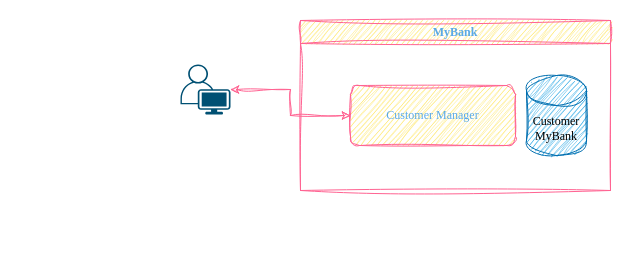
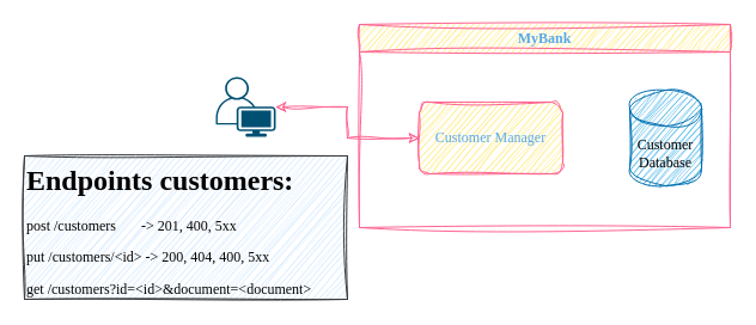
  <mxCell id="0" />
  <mxCell id="1" parent="0" />
  <mxCell id="2" value="MyBank" style="swimlane;whiteSpace=wrap;html=1;sketch=1;hachureGap=4;jiggle=2;curveFitting=1;strokeColor=#FF6392;fontFamily=Architects Daughter;fontSource=https%3A%2F%2Ffonts.googleapis.com%2Fcss%3Ffamily%3DArchitects%2BDaughter;fontColor=#5AA9E6;fillColor=#FFE45E;labelBackgroundColor=none;" vertex="1" parent="1"><mxGeometry x="300" y="20" width="310" height="170" as="geometry" /></mxCell>
- <mxCell id="3" value="Customer Manager" style="rounded=1;whiteSpace=wrap;html=1;sketch=1;hachureGap=4;jiggle=2;curveFitting=1;fontFamily=Architects Daughter;fontSource=https%3A%2F%2Ffonts.googleapis.com%2Fcss%3Ffamily%3DArchitects%2BDaughter;fillColor=#FFE45E;fontColor=#5AA9E6;strokeColor=#FF6392;labelBackgroundColor=none;" vertex="1" parent="2"><mxGeometry x="50" y="65" width="165" height="60" as="geometry" /></mxCell>
- <mxCell id="4" value="Customer&lt;div&gt;MyBank&lt;/div&gt;" style="shape=cylinder3;whiteSpace=wrap;html=1;boundedLbl=1;backgroundOutline=1;size=15;sketch=1;hachureGap=4;jiggle=2;curveFitting=1;strokeColor=#006EAF;fontFamily=Architects Daughter;fontSource=https%3A%2F%2Ffonts.googleapis.com%2Fcss%3Ffamily%3DArchitects%2BDaughter;fontColor=#000000;fillColor=#1ba1e2;labelBackgroundColor=none;" vertex="1" parent="2"><mxGeometry x="226" y="55" width="60" height="80" as="geometry" /></mxCell>
+ <mxCell id="3" value="Customer Manager" style="rounded=1;whiteSpace=wrap;html=1;sketch=1;hachureGap=4;jiggle=2;curveFitting=1;fontFamily=Architects Daughter;fontSource=https%3A%2F%2Ffonts.googleapis.com%2Fcss%3Ffamily%3DArchitects%2BDaughter;fillColor=#FFE45E;fontColor=#5AA9E6;strokeColor=#FF6392;labelBackgroundColor=none;" vertex="1" parent="2"><mxGeometry x="50" y="65" width="120" height="60" as="geometry" /></mxCell>
+ <mxCell id="4" value="Customer&lt;div&gt;Database&lt;/div&gt;" style="shape=cylinder3;whiteSpace=wrap;html=1;boundedLbl=1;backgroundOutline=1;size=15;sketch=1;hachureGap=4;jiggle=2;curveFitting=1;strokeColor=#006EAF;fontFamily=Architects Daughter;fontSource=https%3A%2F%2Ffonts.googleapis.com%2Fcss%3Ffamily%3DArchitects%2BDaughter;fontColor=#000000;fillColor=#1ba1e2;labelBackgroundColor=none;" vertex="1" parent="2"><mxGeometry x="226" y="55" width="60" height="80" as="geometry" /></mxCell>
+ <mxCell id="5" value="&lt;h1 style=&quot;margin-top: 0px;&quot;&gt;Endpoints customers:&lt;/h1&gt;&lt;p&gt;post /customers &lt;span style=&quot;white-space: pre;&quot;&gt;&#09;&lt;/span&gt;-&amp;gt; 201, 400, 5xx&lt;/p&gt;&lt;p&gt;put /customers/&amp;lt;id&amp;gt; -&amp;gt; 200, 404, 400, 5xx&lt;/p&gt;&lt;p&gt;get /customers?id=&amp;lt;id&amp;gt;&amp;amp;document=&amp;lt;document&amp;gt;&lt;/p&gt;" style="text;html=1;whiteSpace=wrap;overflow=hidden;rounded=0;fontFamily=Architects Daughter;fontSource=https%3A%2F%2Ffonts.googleapis.com%2Fcss%3Ffamily%3DArchitects%2BDaughter;sketch=1;curveFitting=1;jiggle=2;fillColor=#cce5ff;strokeColor=#36393d;" vertex="1" parent="1"><mxGeometry x="20" y="130" width="270" height="120" as="geometry" /></mxCell>
  <mxCell id="6" style="edgeStyle=orthogonalEdgeStyle;rounded=0;sketch=1;hachureGap=4;jiggle=2;curveFitting=1;orthogonalLoop=1;jettySize=auto;html=1;entryX=0;entryY=0.5;entryDx=0;entryDy=0;strokeColor=#FF6392;fontFamily=Architects Daughter;fontSource=https%3A%2F%2Ffonts.googleapis.com%2Fcss%3Ffamily%3DArchitects%2BDaughter;fontColor=#5AA9E6;fillColor=#FFE45E;startArrow=classic;startFill=1;" edge="1" parent="1" source="7" target="3"><mxGeometry relative="1" as="geometry" /></mxCell>
  <mxCell id="7" value="" style="points=[[0.35,0,0],[0.98,0.51,0],[1,0.71,0],[0.67,1,0],[0,0.795,0],[0,0.65,0]];verticalLabelPosition=bottom;html=1;verticalAlign=top;aspect=fixed;align=center;pointerEvents=1;shape=mxgraph.cisco19.user;fillColor=#005073;strokeColor=none;hachureGap=4;fontFamily=Architects Daughter;fontSource=https%3A%2F%2Ffonts.googleapis.com%2Fcss%3Ffamily%3DArchitects%2BDaughter;fontColor=#5AA9E6;" vertex="1" parent="1"><mxGeometry x="180" y="64" width="50" height="50" as="geometry" /></mxCell>
